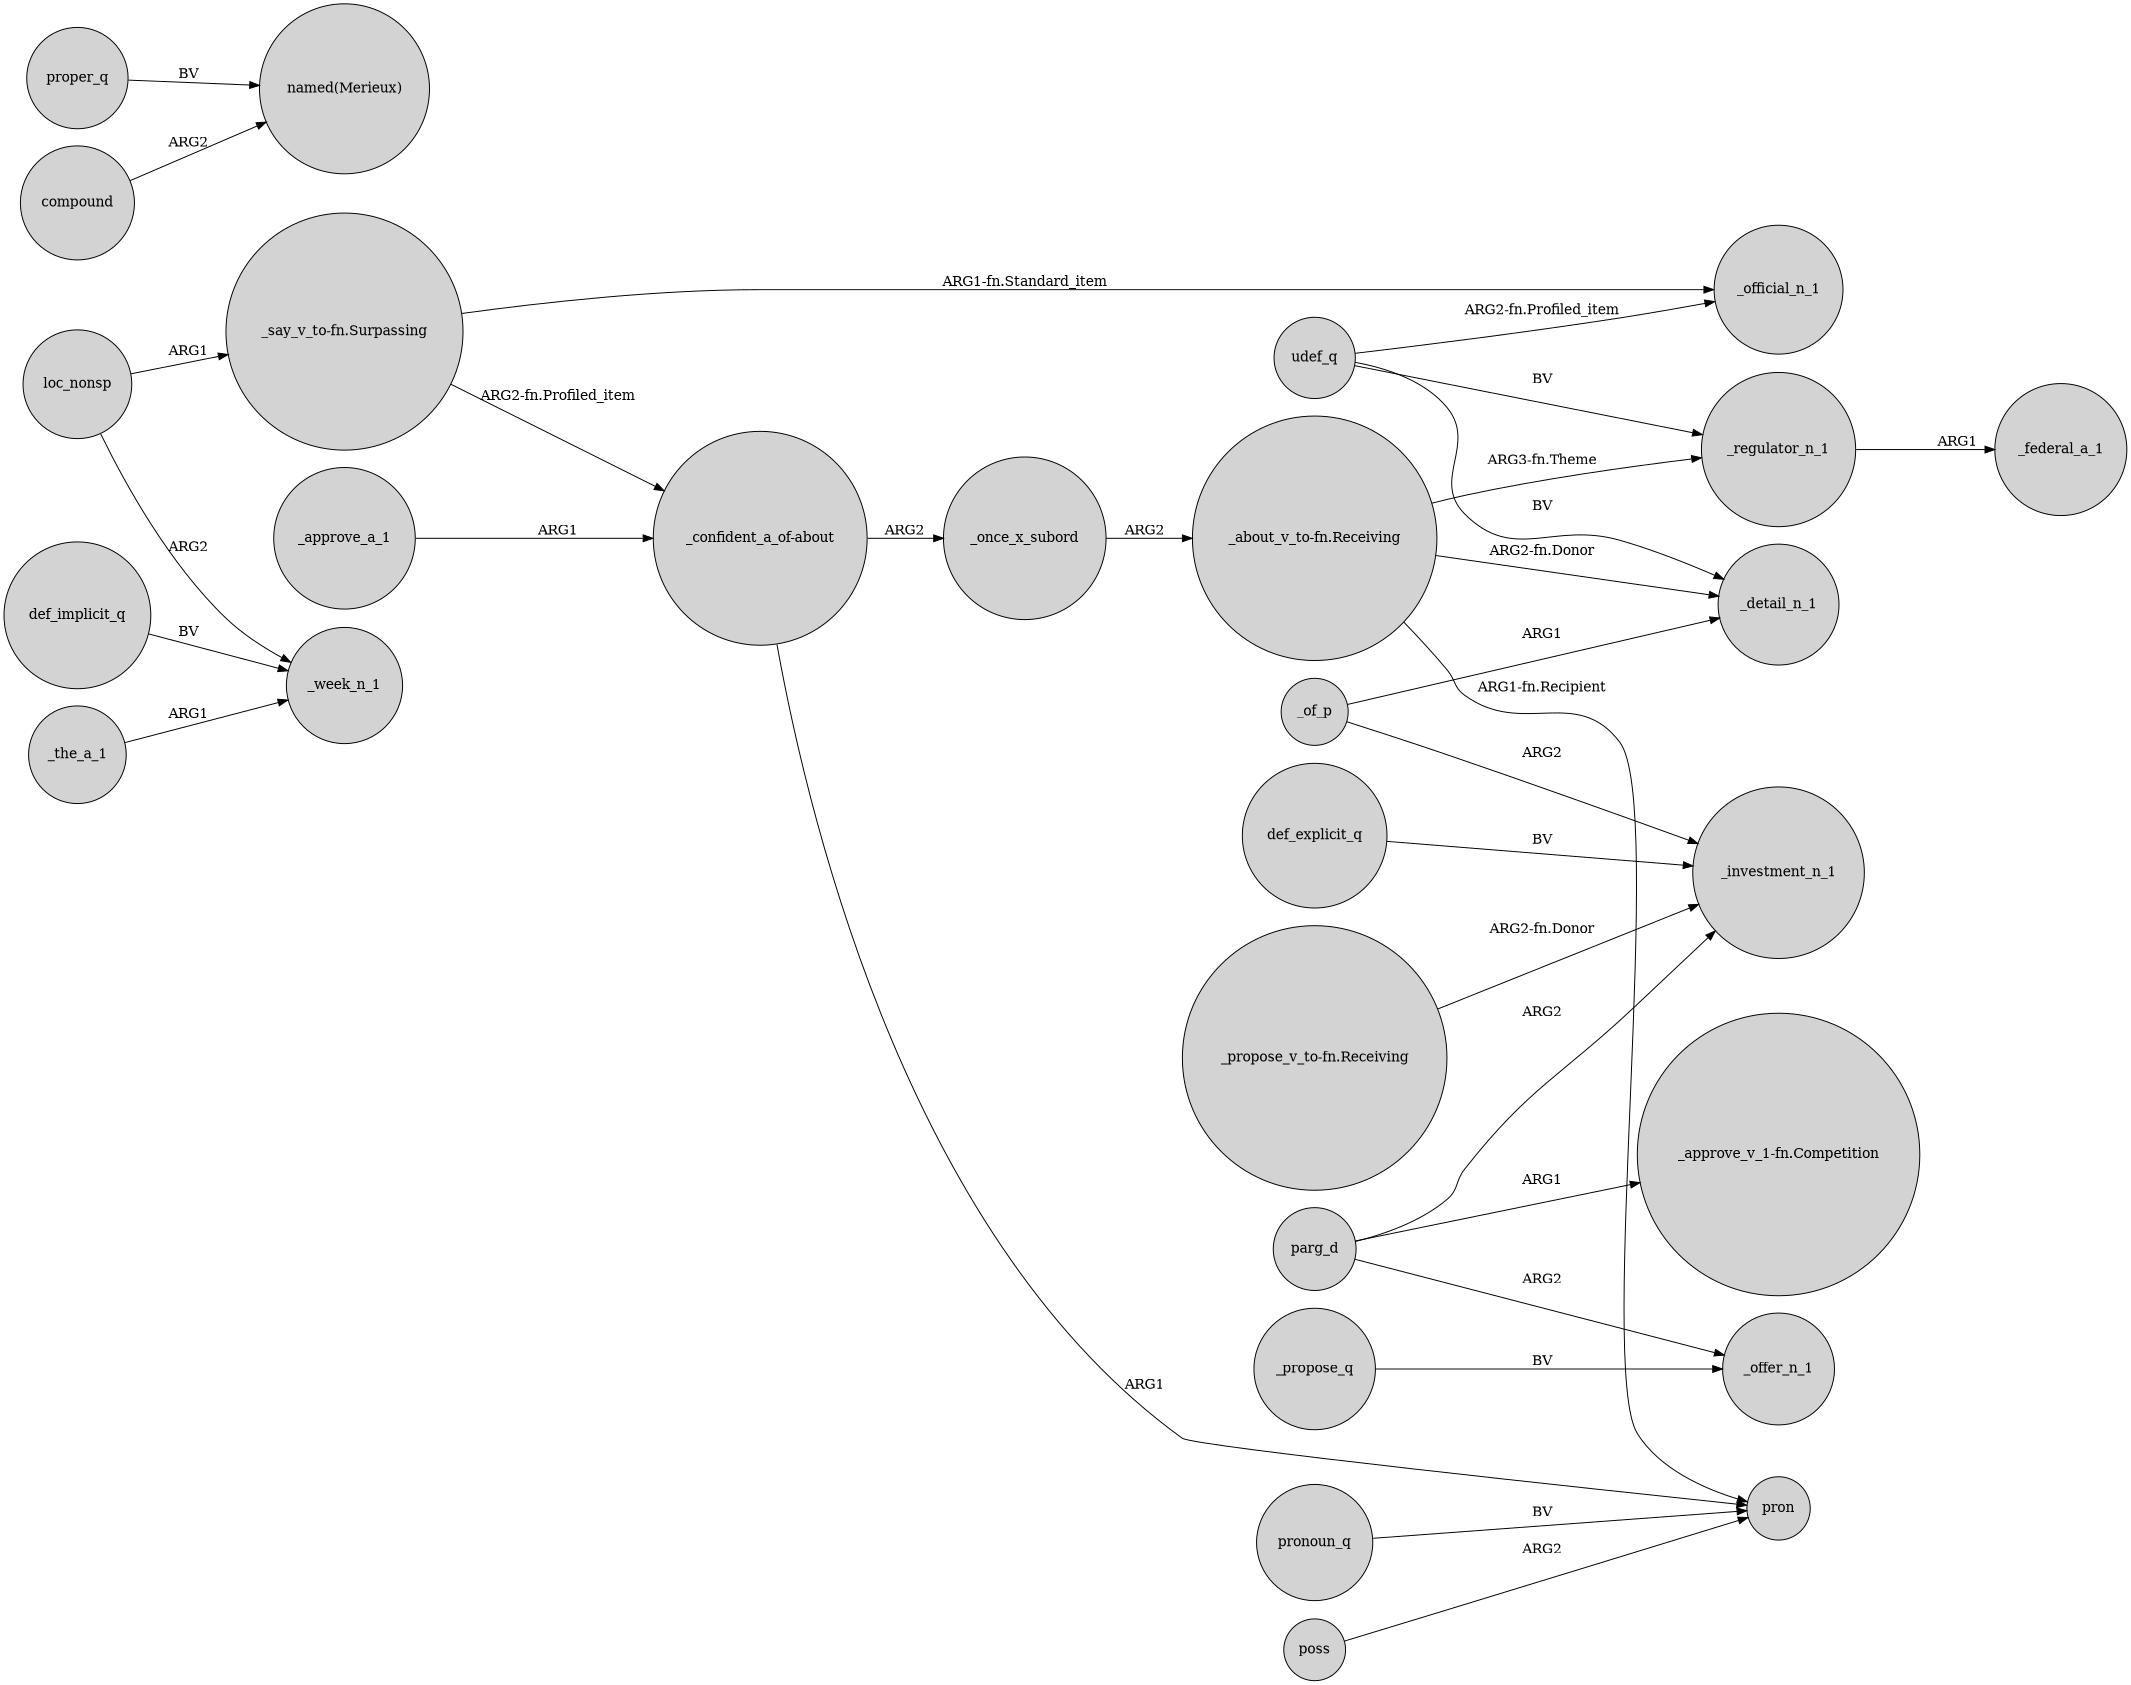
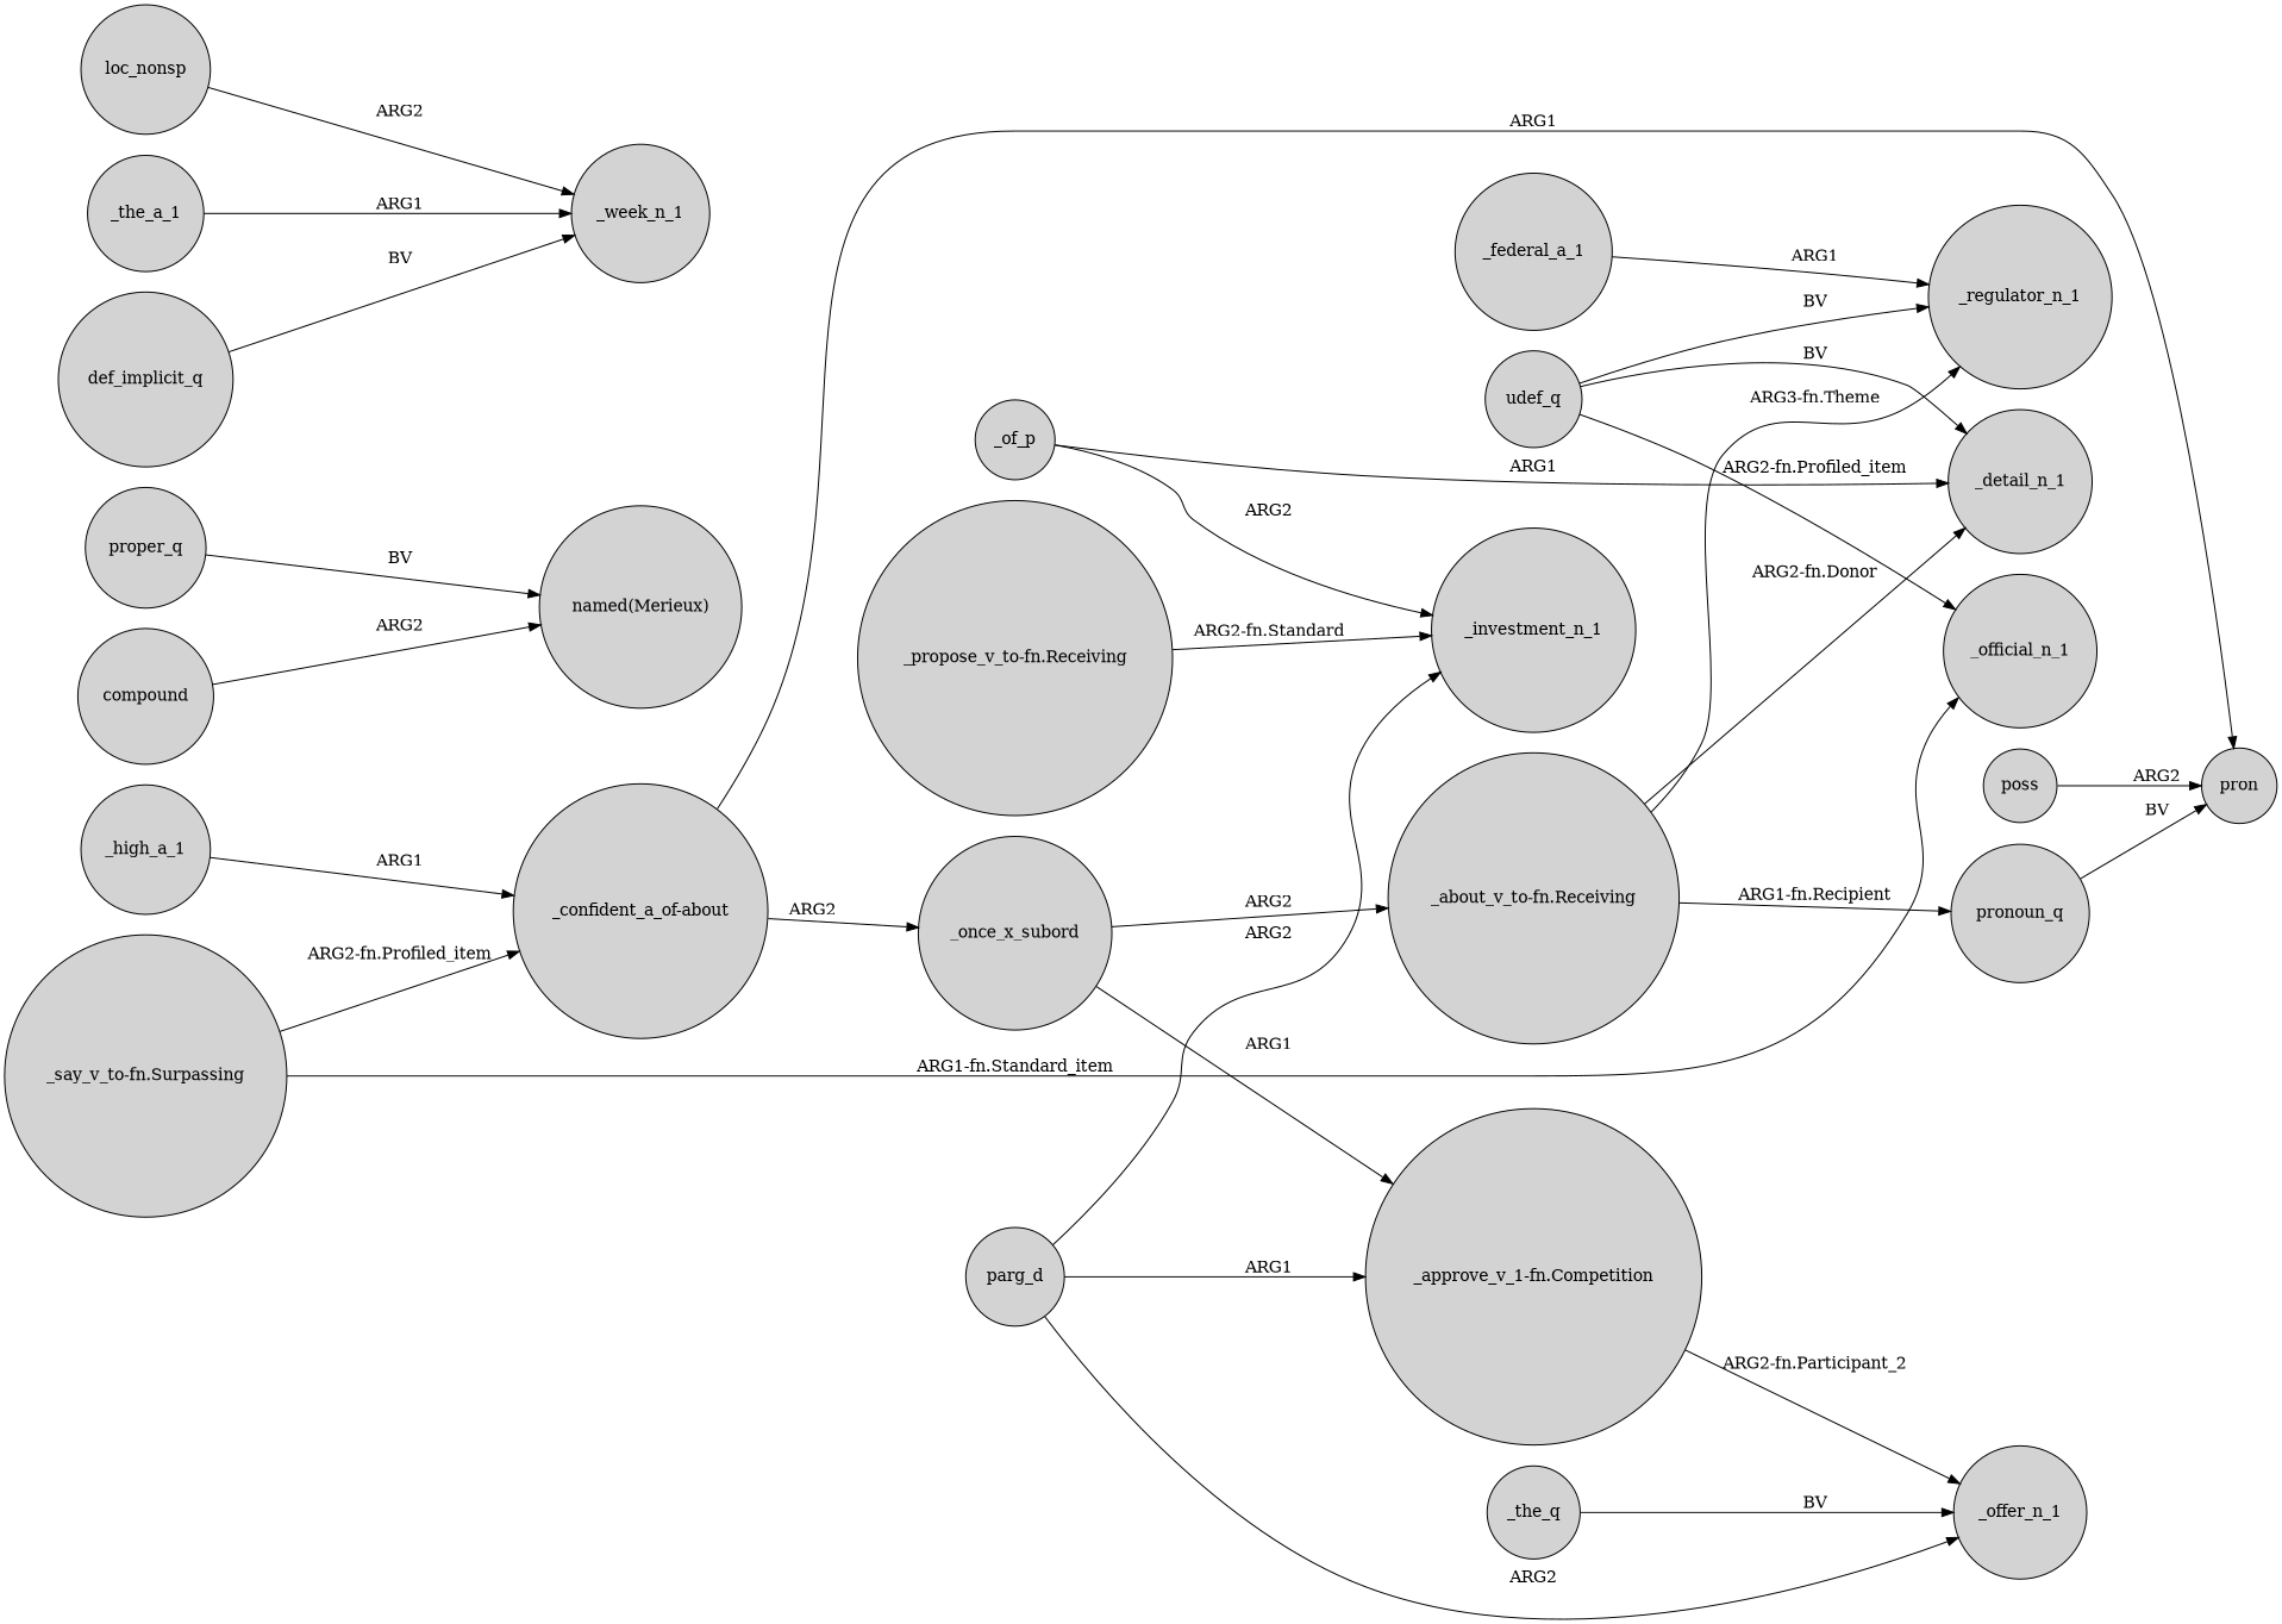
  digraph {
    rankdir=LR
    node [shape=circle style=filled]
    n1 [label="_about_v_to-fn.Receiving"]
    _regulator_n_1
    _detail_n_1
    pron
-   _high_a_1 [label=_approve_a_1]
+   _high_a_1
    "_confident_a_of-about"
    _once_x_subord
    "_approve_v_1-fn.Competition"
    parg_d
    _offer_n_1
    _investment_n_1
    "_propose_v_to-fn.Receiving"
    udef_q
    _official_n_1
    proper_q
    "named(Merieux)"
    "_say_v_to-fn.Surpassing"
    loc_nonsp
    _week_n_1
    poss
    pronoun_q
    _of_p
    compound
    n24 [label=_the_a_1]
    def_implicit_q
-   _the_q [label=_propose_q]
+   _the_q
    _federal_a_1
-   def_explicit_q
    n1 -> _regulator_n_1 [label="ARG3-fn.Theme"]
    n1 -> _detail_n_1 [label="ARG2-fn.Donor"]
-   n1 -> pron [label="ARG1-fn.Recipient"]
+   n1 -> pronoun_q [label="ARG1-fn.Recipient"]
    _high_a_1 -> "_confident_a_of-about" [label=ARG1]
    "_confident_a_of-about" -> pron [label=ARG1]
    "_confident_a_of-about" -> _once_x_subord [label=ARG2]
    _once_x_subord -> n1 [label=ARG2]
+   _once_x_subord -> "_approve_v_1-fn.Competition" [label=ARG1]
+   "_approve_v_1-fn.Competition" -> _offer_n_1 [label="ARG2-fn.Participant_2"]
    parg_d -> "_approve_v_1-fn.Competition" [label=ARG1]
    parg_d -> _offer_n_1 [label=ARG2]
    parg_d -> _investment_n_1 [label=ARG2]
-   "_propose_v_to-fn.Receiving" -> _investment_n_1 [label="ARG2-fn.Donor"]
+   "_propose_v_to-fn.Receiving" -> _investment_n_1 [label="ARG2-fn.Standard"]
    udef_q -> _regulator_n_1 [label=BV]
    udef_q -> _detail_n_1 [label=BV]
    udef_q -> _official_n_1 [label="ARG2-fn.Profiled_item"]
    proper_q -> "named(Merieux)" [label=BV]
    "_say_v_to-fn.Surpassing" -> "_confident_a_of-about" [label="ARG2-fn.Profiled_item"]
    "_say_v_to-fn.Surpassing" -> _official_n_1 [label="ARG1-fn.Standard_item"]
-   loc_nonsp -> "_say_v_to-fn.Surpassing" [label=ARG1]
    loc_nonsp -> _week_n_1 [label=ARG2]
    poss -> pron [label=ARG2]
    pronoun_q -> pron [label=BV]
    _of_p -> _detail_n_1 [label=ARG1]
    _of_p -> _investment_n_1 [label=ARG2]
    compound -> "named(Merieux)" [label=ARG2]
    n24 -> _week_n_1 [label=ARG1]
    def_implicit_q -> _week_n_1 [label=BV]
    _the_q -> _offer_n_1 [label=BV]
-   _regulator_n_1 -> _federal_a_1 [label=ARG1]
-   def_explicit_q -> _investment_n_1 [label=BV]
+   _federal_a_1 -> _regulator_n_1 [label=ARG1]
  }
